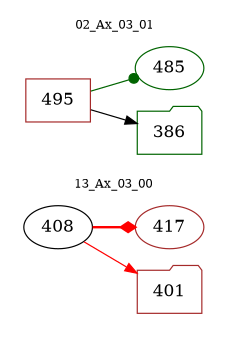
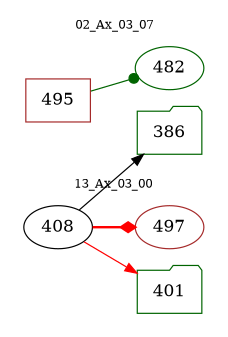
  digraph {
    rankdir=LR
    node [color=darkgreen shape=ellipse]
    edge [arrowhead=normal color=red style=solid]
    n1 [color=brown label=495 shape=box]
    n2 [label=386 shape=folder]
-   n3 [label=485]
+   n3 [label=482]
    n4 [color=black label=408]
-   n5 [color=brown label=401 shape=folder]
-   n6 [color=brown label=417]
+   n5 [label=401 shape=folder]
+   n6 [color=brown label=497]
    subgraph cluster_1 {
      color=white
      fontsize=10
-     label="02_Ax_03_01"
+     label="02_Ax_03_07"
      n1
      n2
      n3
    }
    subgraph cluster_2 {
      color=white
      fontsize=10
      label="13_Ax_03_00"
      n4
      n5
      n6
    }
-   n1 -> n2 [color=black]
+   n4 -> n2 [color=black]
    n1 -> n3 [arrowhead=dot color=darkgreen]
    n4 -> n5
    n4 -> n6 [arrowhead=diamond style=bold]
  }
